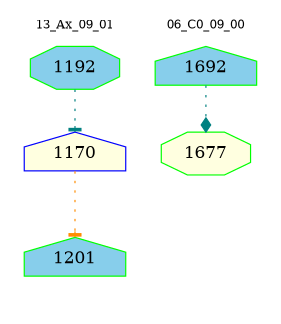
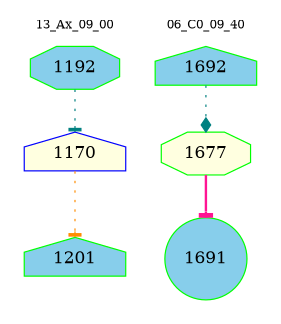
  digraph {
    node [color=green fillcolor=skyblue shape=house style=filled]
    edge [arrowhead=tee color=teal style=dotted]
    n1 [label=1192 shape=octagon]
    n2 [color=blue fillcolor=lightyellow label=1170]
    n3 [label=1201]
    n4 [label=1692]
    n5 [fillcolor=lightyellow label=1677 shape=octagon]
+   n6 [label=1691 shape=circle]
    subgraph cluster_1 {
      color=white
      fontsize=10
-     label="13_Ax_09_01"
+     label="13_Ax_09_00"
      n1
      n2
      n3
    }
    subgraph cluster_2 {
      color=white
      fontsize=10
-     label="06_C0_09_00"
+     label="06_C0_09_40"
      n4
      n5
+     n6
    }
    n1 -> n2
    n2 -> n3 [color=darkorange]
    n4 -> n5 [arrowhead=diamond]
+   n5 -> n6 [color=deeppink style=bold]
  }
